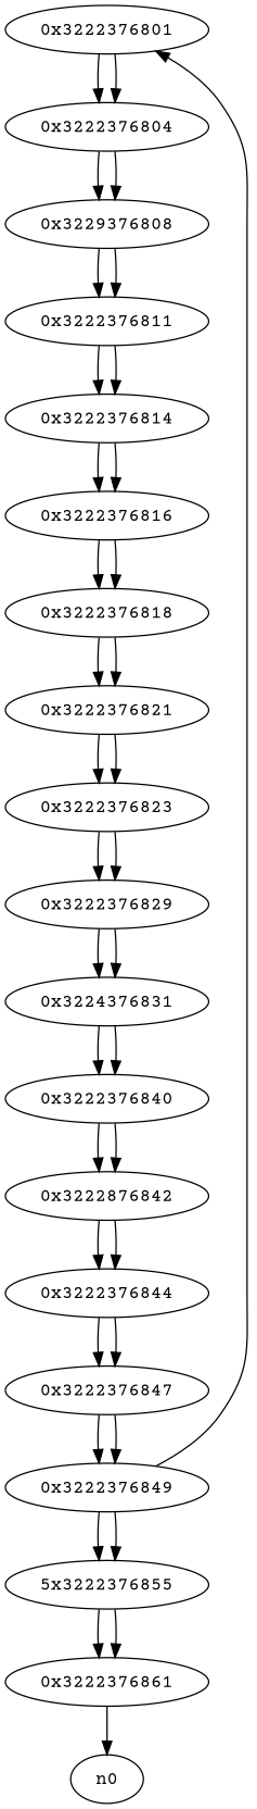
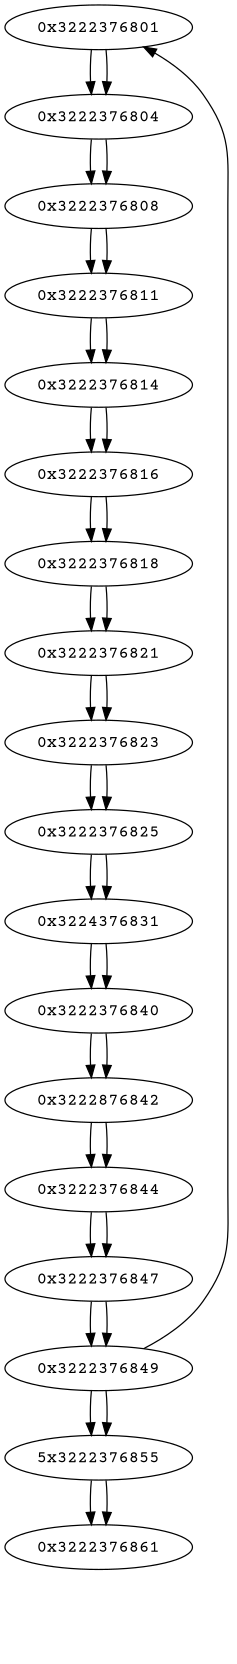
  digraph {
    fontname="Courier Prime"
    node [fontname="Courier Prime"]
    edge [fontname="Courier Prime"]
    n1 [label="0x3222376801"]
    n2 [label="0x3222376804"]
-   n3 [label="0x3229376808"]
+   n3 [label="0x3222376808"]
    n4 [label="0x3222376811"]
    n5 [label="0x3222376814"]
    n6 [label="0x3222376816"]
    n7 [label="0x3222376818"]
    n8 [label="0x3222376821"]
    n9 [label="0x3222376823"]
-   n10 [label="0x3222376829"]
+   n10 [label="0x3222376825"]
    n11 [label="0x3224376831"]
    n12 [label="0x3222376840"]
    n13 [label="0x3222876842"]
    n14 [label="0x3222376844"]
    n15 [label="0x3222376847"]
    n16 [label="0x3222376849"]
    n17 [label="5x3222376855"]
    n18 [label="0x3222376861"]
-   n0
    n1 -> n2
    n1 -> n2
    n2 -> n3
    n2 -> n3
    n3 -> n4
    n3 -> n4
    n4 -> n5
    n4 -> n5
    n5 -> n6
    n5 -> n6
    n6 -> n7
    n6 -> n7
    n7 -> n8
    n7 -> n8
    n8 -> n9
    n8 -> n9
    n9 -> n10
    n9 -> n10
    n10 -> n11
    n10 -> n11
    n11 -> n12
    n11 -> n12
    n12 -> n13
    n12 -> n13
    n13 -> n14
    n13 -> n14
    n14 -> n15
    n14 -> n15
    n15 -> n16
    n15 -> n16
    n16 -> n1
    n16 -> n17
    n16 -> n17
    n17 -> n18
    n17 -> n18
-   n18 -> n0
  }
